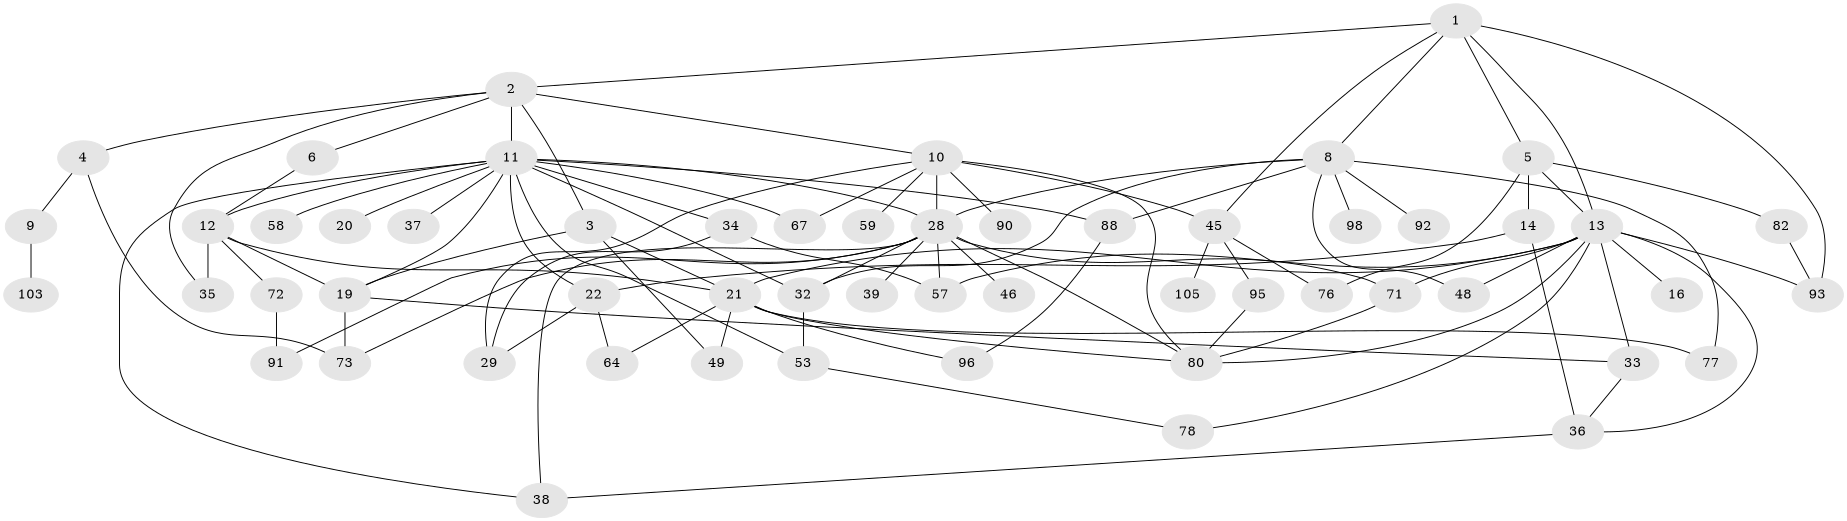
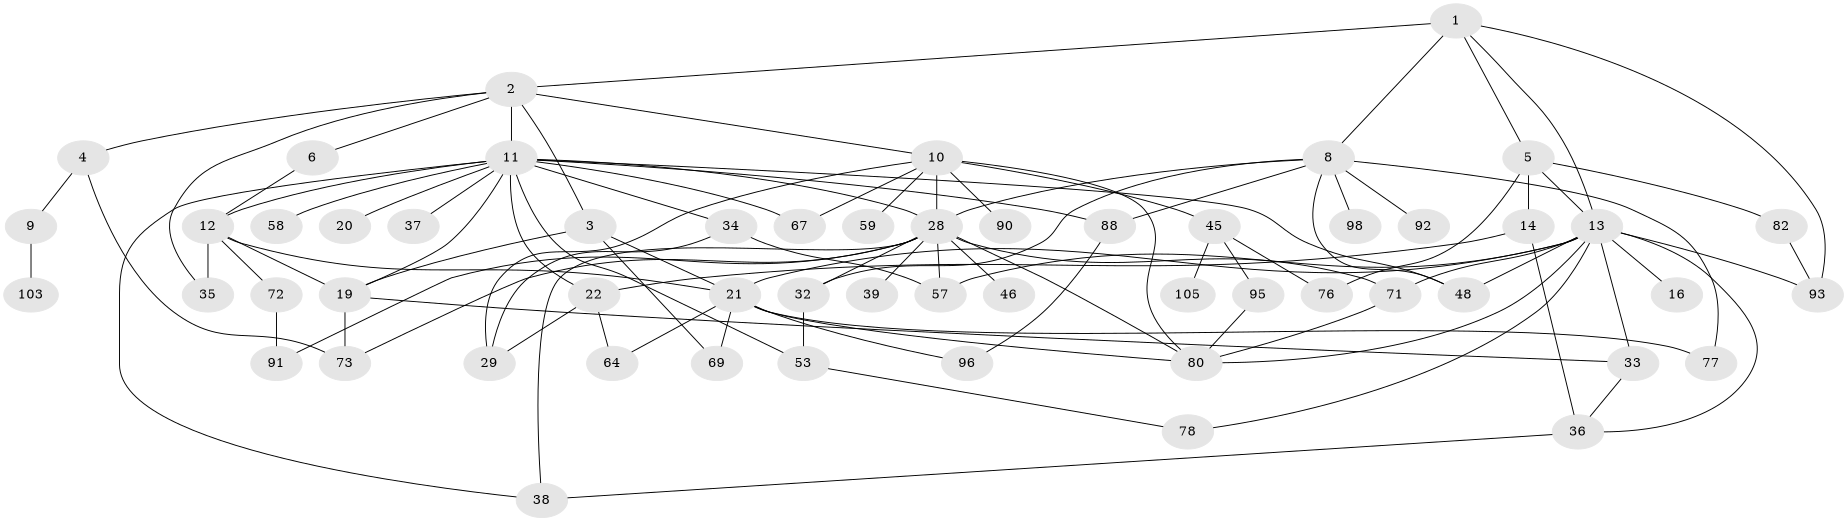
  graph {
    node [color=gray90 style=filled]
    2 [super="+7"]
    3
    4
    6 [super="+66"]
    10 [super="+40+30+74+86"]
    11 [super="+31+15"]
    35
    1
    5 [super="+62"]
    8 [super="+27"]
    13 [super="+107+17"]
    45 [super="+61+50"]
    93 [super="+102"]
    14
    76
    82 [super="+101"]
    28 [super="+65+56+57+42"]
    32 [super="+52"]
    48
    77 [super="+113"]
    88
    92
    98
    21 [super="+47+41"]
    80 [super="+84+83"]
    16
    33 [super="+70"]
    36 [super="+104"]
    n29 [label=57 super="+100"]
    71
    78
    95
    105
    19 [super="+79+25"]
-   69 [super="+94+87" label=49]
+   69 [super="+94+87"]
    9
    73
    12 [super="+55+23"]
    29
    59
    67
    90
    20
    22 [super="+112+26"]
    34 [super="+81"]
    37
    38 [super="+63"]
    53 [super="+60"]
    58
    64
    96
    103
    72 [super="+114"]
    39
    46
    91
    2 -- 3
    2 -- 4
    2 -- 6
    2 -- 10
    2 -- 11
    2 -- 35
    3 -- 21
    3 -- 19
    3 -- 69
    4 -- 9
    4 -- 73
    6 -- 12
    10 -- 45
    10 -- 28 [weight=2]
    10 -- 80
    10 -- 29
    10 -- 59
    10 -- 67
    10 -- 90
    11 -- 28
-   11 -- 32
+   11 -- 48
    11 -- 88
    11 -- 19
    11 -- 12
    11 -- 67
    11 -- 20
    11 -- 22
    11 -- 34
    11 -- 37
    11 -- 38
    11 -- 53
    11 -- 58
    1 -- 2
    1 -- 5
    1 -- 8
    1 -- 13
-   1 -- 45
    1 -- 93
    5 -- 13
    5 -- 14
    5 -- 76
    5 -- 82
    8 -- 28
    8 -- 32
    8 -- 48
    8 -- 77
    8 -- 88
    8 -- 92
    8 -- 98
    13 -- 93
    13 -- 48
    13 -- 21
    13 -- 80
    13 -- 16
    13 -- 33
    13 -- 36
    13 -- n29
    13 -- 71
    13 -- 78
    45 -- 76
    45 -- 95
    45 -- 105
    14 -- 36
    14 -- 22
    82 -- 93
    28 -- 32
    28 -- 80
    28 -- n29
    28 -- 71
    28 -- 73
    28 -- 38
    28 -- 39
    28 -- 46
    28 -- 91
    32 -- 53
    88 -- 96
    21 -- 77
    21 -- 80
    21 -- 69
    21 -- 64
    21 -- 96
    33 -- 36
    36 -- 38
    71 -- 80
    95 -- 80
    19 -- 33
    19 -- 73
    9 -- 103
    12 -- 35
    12 -- 21
    12 -- 19
    12 -- 72
    22 -- 29
    22 -- 64
    34 -- n29
    34 -- 29
    53 -- 78
    72 -- 91
  }
